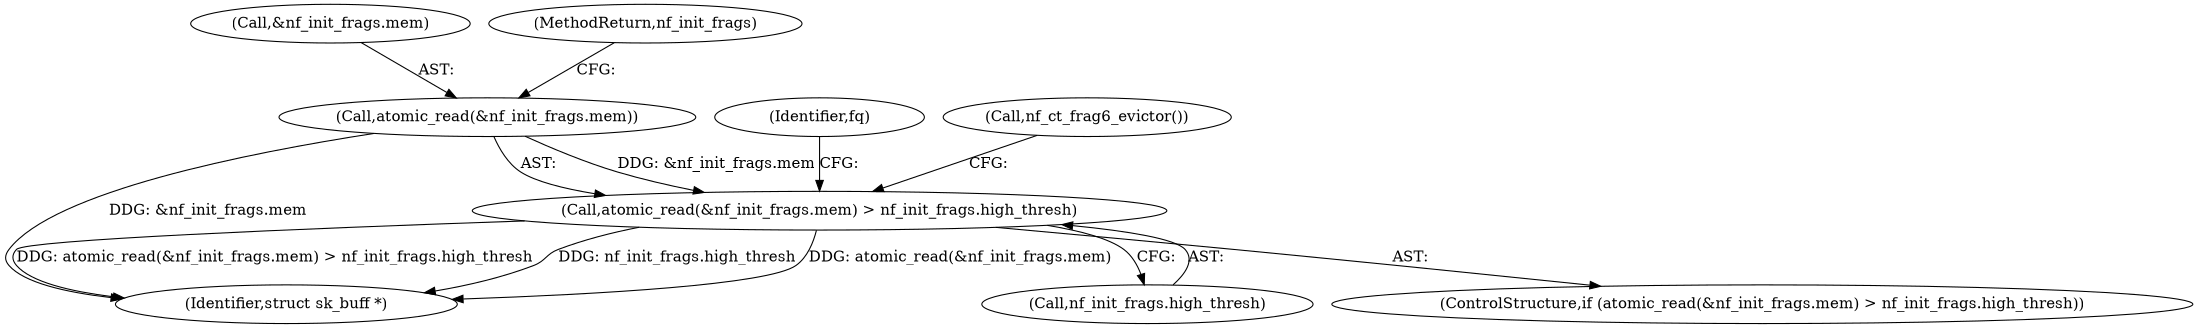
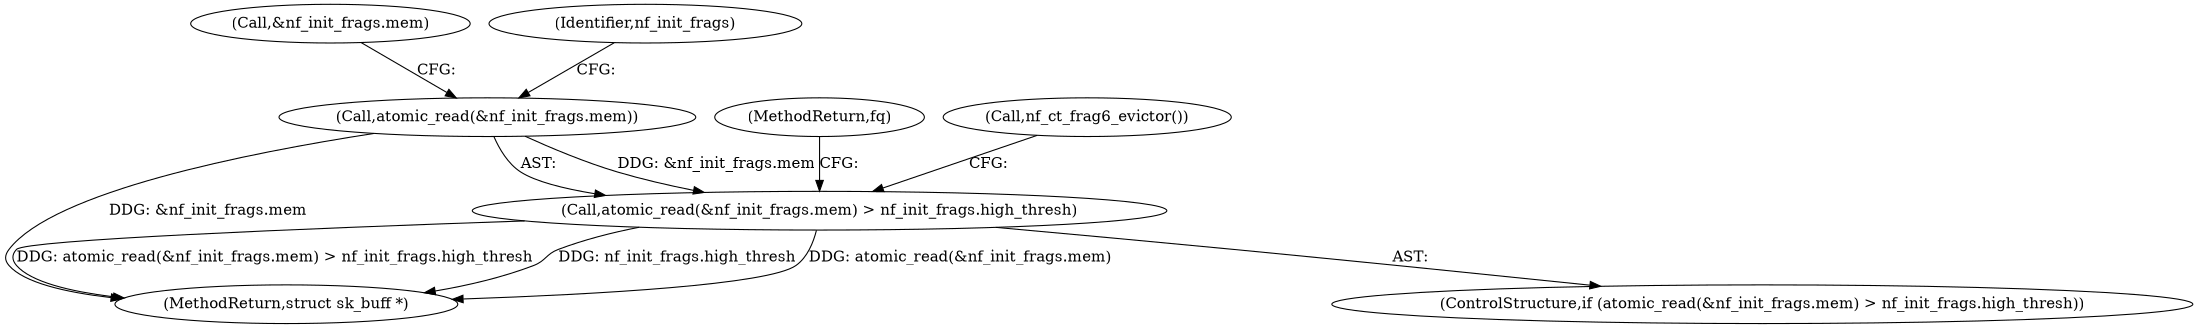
  digraph {
    n1 [label="(Call,atomic_read(&nf_init_frags.mem) > nf_init_frags.high_thresh)"]
    n2 [label="(ControlStructure,if (atomic_read(&nf_init_frags.mem) > nf_init_frags.high_thresh))"]
-   n3 [label="(Identifier,struct sk_buff *)"]
-   n4 [label="(Call,nf_init_frags.high_thresh)"]
+   n3 [label="(MethodReturn,struct sk_buff *)"]
    n5 [label="(Call,atomic_read(&nf_init_frags.mem))"]
    n6 [label="(Call,&nf_init_frags.mem)"]
-   n7 [label="(MethodReturn,nf_init_frags)"]
-   n8 [label="(Identifier,fq)"]
+   n7 [label="(Identifier,nf_init_frags)"]
+   n8 [label="(MethodReturn,fq)"]
    n9 [label="(Call,nf_ct_frag6_evictor())"]
    n1 -> n2 [label="AST: "]
    n1 -> n3 [label="DDG: atomic_read(&nf_init_frags.mem) > nf_init_frags.high_thresh"]
    n1 -> n3 [label="DDG: nf_init_frags.high_thresh"]
    n1 -> n3 [label="DDG: atomic_read(&nf_init_frags.mem)"]
-   n1 -> n4 [label="CFG: "]
-   n4 -> n1 [label="AST: "]
    n5 -> n1 [label="AST: "]
    n5 -> n1 [label="DDG: &nf_init_frags.mem"]
    n5 -> n3 [label="DDG: &nf_init_frags.mem"]
-   n6 -> n5 [label="AST: "]
+   n6 -> n5 [label="CFG: "]
    n7 -> n5 [label="CFG: "]
    n8 -> n1 [label="CFG: "]
    n9 -> n1 [label="CFG: "]
  }
